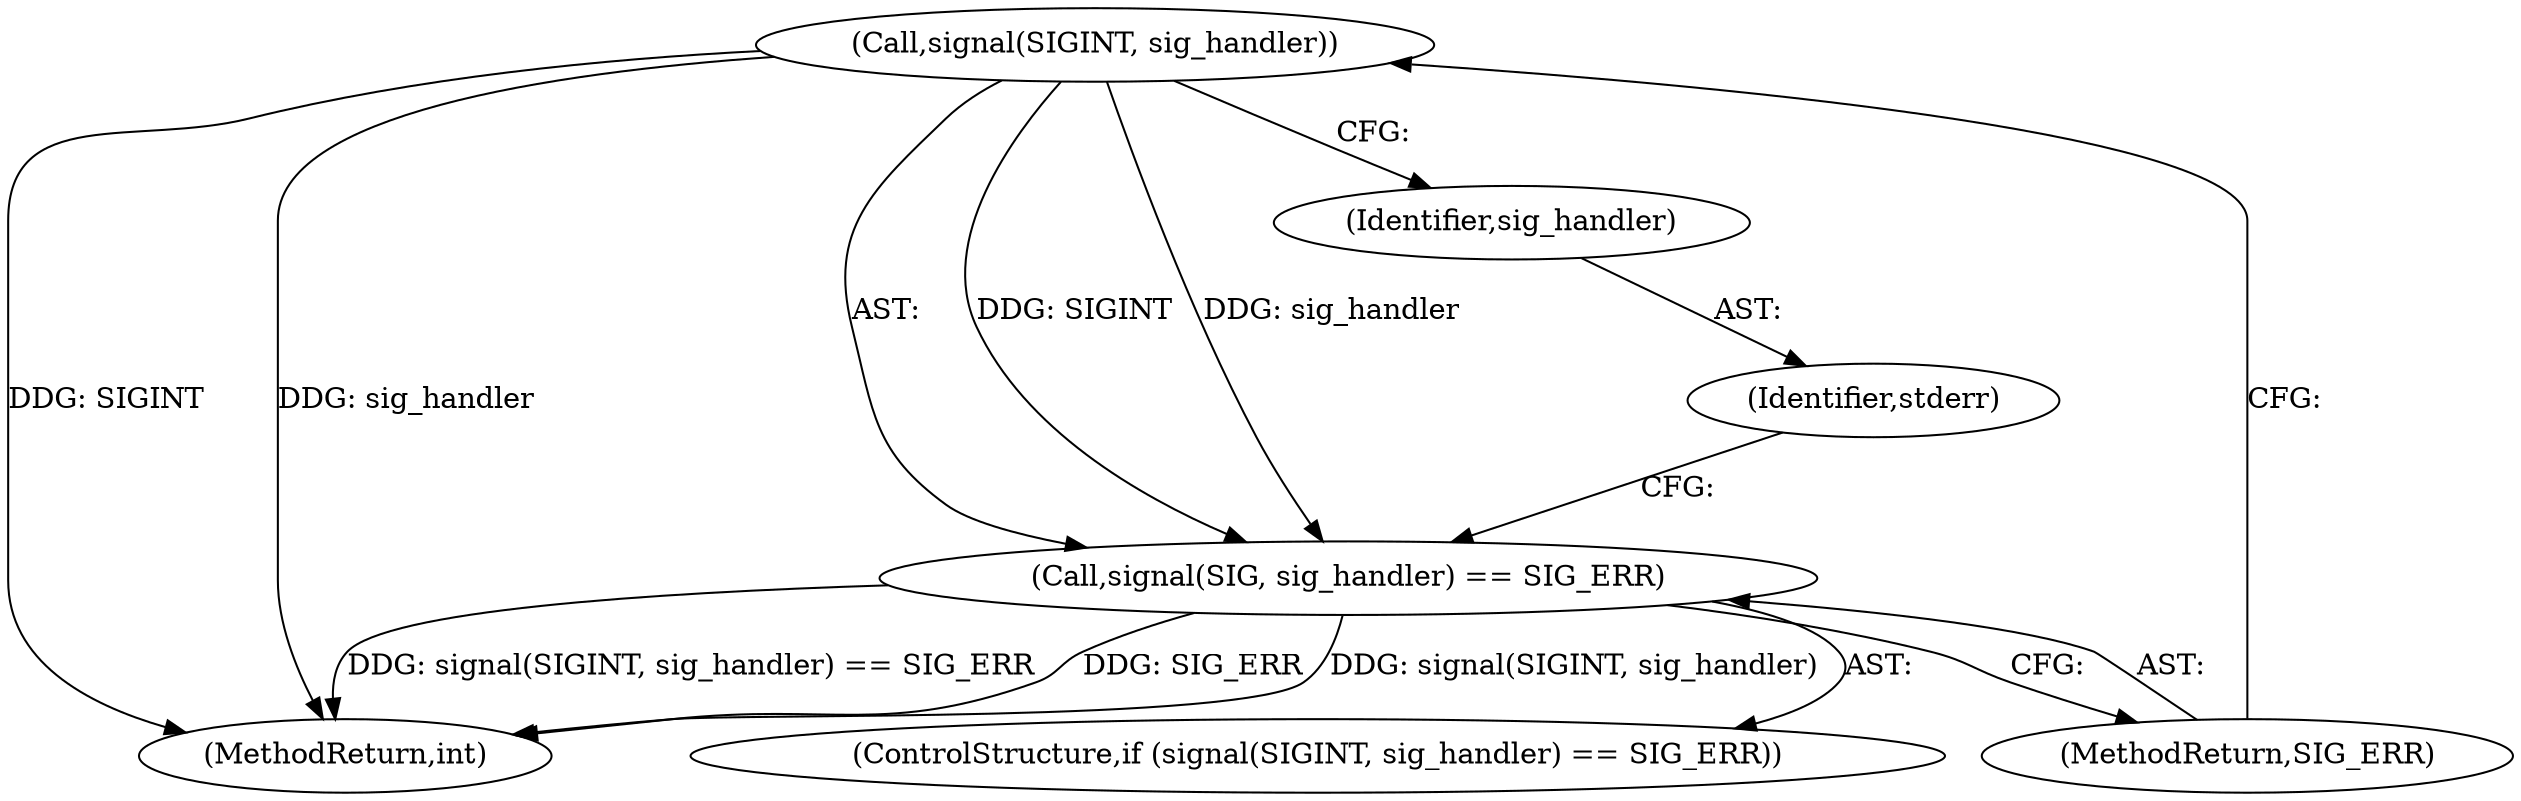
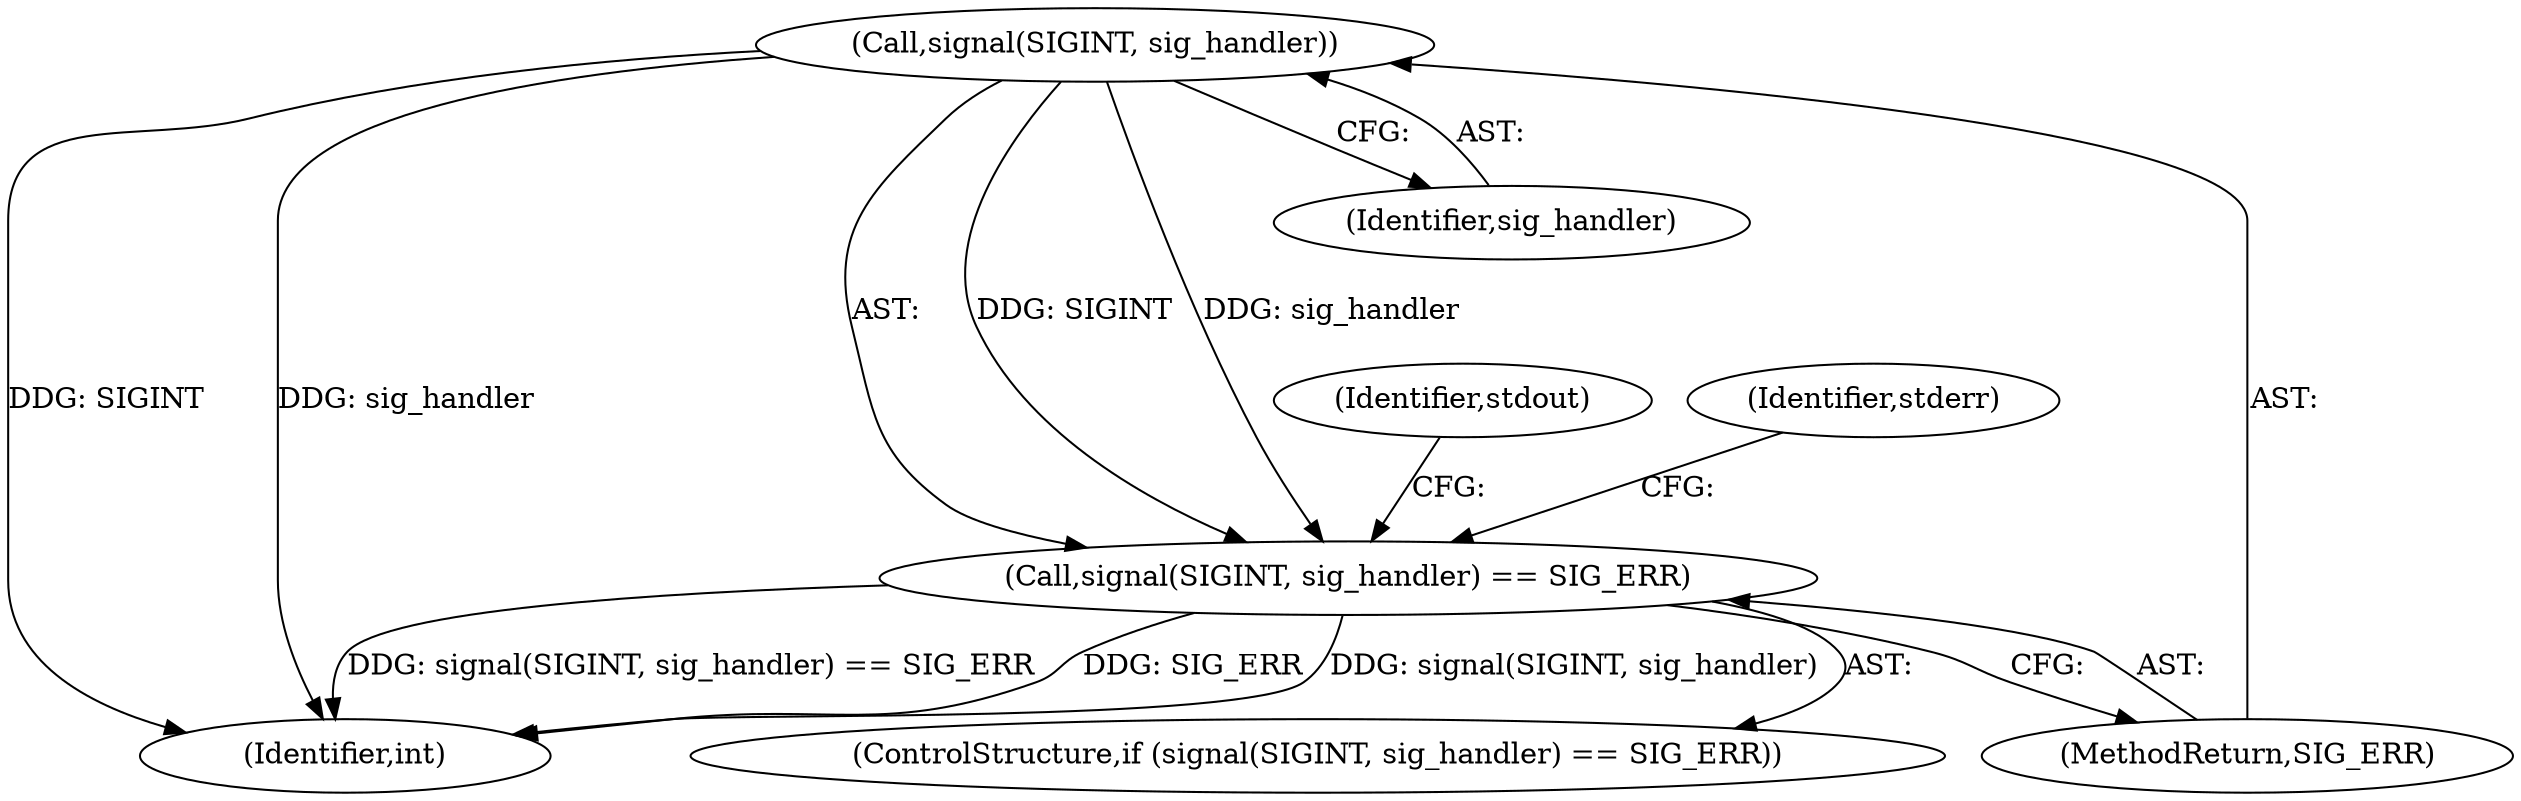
  digraph {
    n1 [label="(Call,signal(SIGINT, sig_handler))"]
-   n2 [label="(Call,signal(SIG, sig_handler) == SIG_ERR)"]
-   n3 [label="(MethodReturn,int)"]
+   n2 [label="(Call,signal(SIGINT, sig_handler) == SIG_ERR)"]
+   n3 [label="(Identifier,int)"]
    n4 [label="(Identifier,sig_handler)"]
    n5 [label="(ControlStructure,if (signal(SIGINT, sig_handler) == SIG_ERR))"]
    n6 [label="(MethodReturn,SIG_ERR)"]
+   n7 [label="(Identifier,stdout)"]
    n8 [label="(Identifier,stderr)"]
    n1 -> n2 [label="AST: "]
    n1 -> n2 [label="DDG: SIGINT"]
    n1 -> n2 [label="DDG: sig_handler"]
    n1 -> n3 [label="DDG: SIGINT"]
    n1 -> n3 [label="DDG: sig_handler"]
    n1 -> n4 [label="CFG: "]
    n2 -> n3 [label="DDG: signal(SIGINT, sig_handler) == SIG_ERR"]
    n2 -> n3 [label="DDG: SIG_ERR"]
    n2 -> n3 [label="DDG: signal(SIGINT, sig_handler)"]
    n2 -> n5 [label="AST: "]
    n2 -> n6 [label="CFG: "]
-   n4 -> n8 [label="AST: "]
-   n6 -> n1 [label="CFG: "]
+   n4 -> n1 [label="AST: "]
+   n6 -> n1 [label="AST: "]
    n6 -> n2 [label="AST: "]
+   n7 -> n2 [label="CFG: "]
    n8 -> n2 [label="CFG: "]
  }
